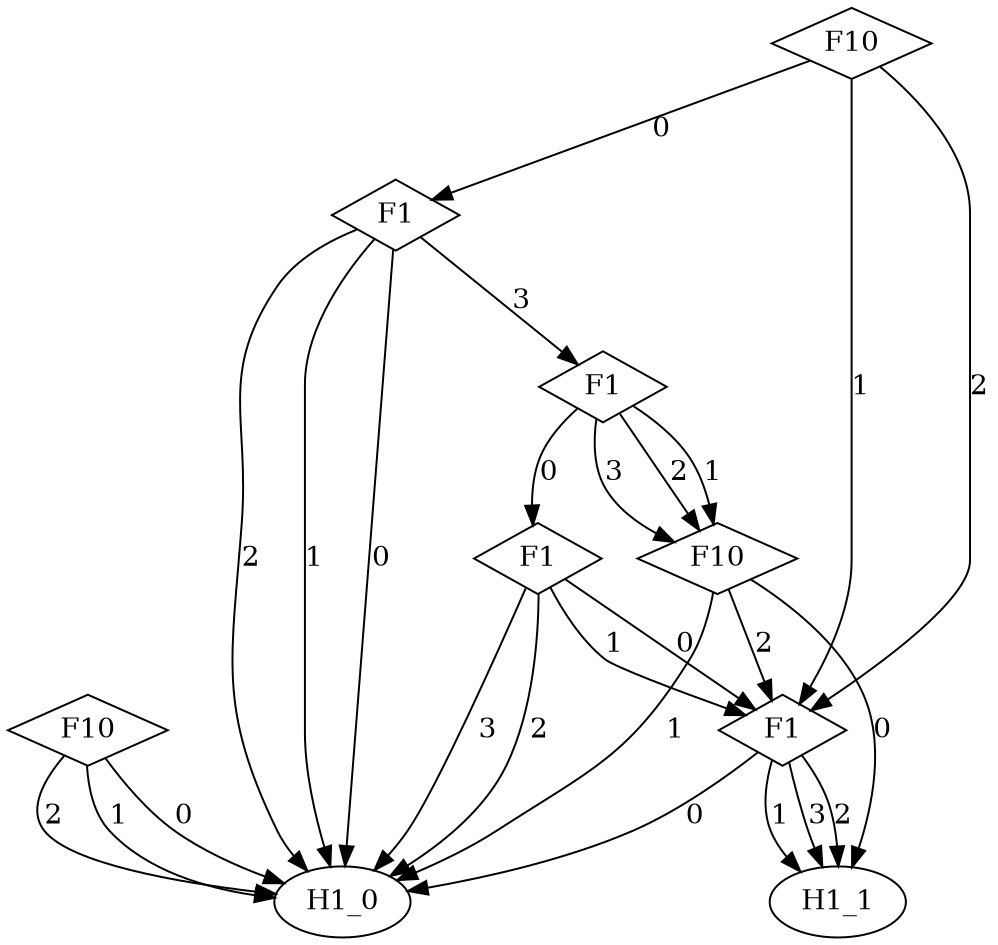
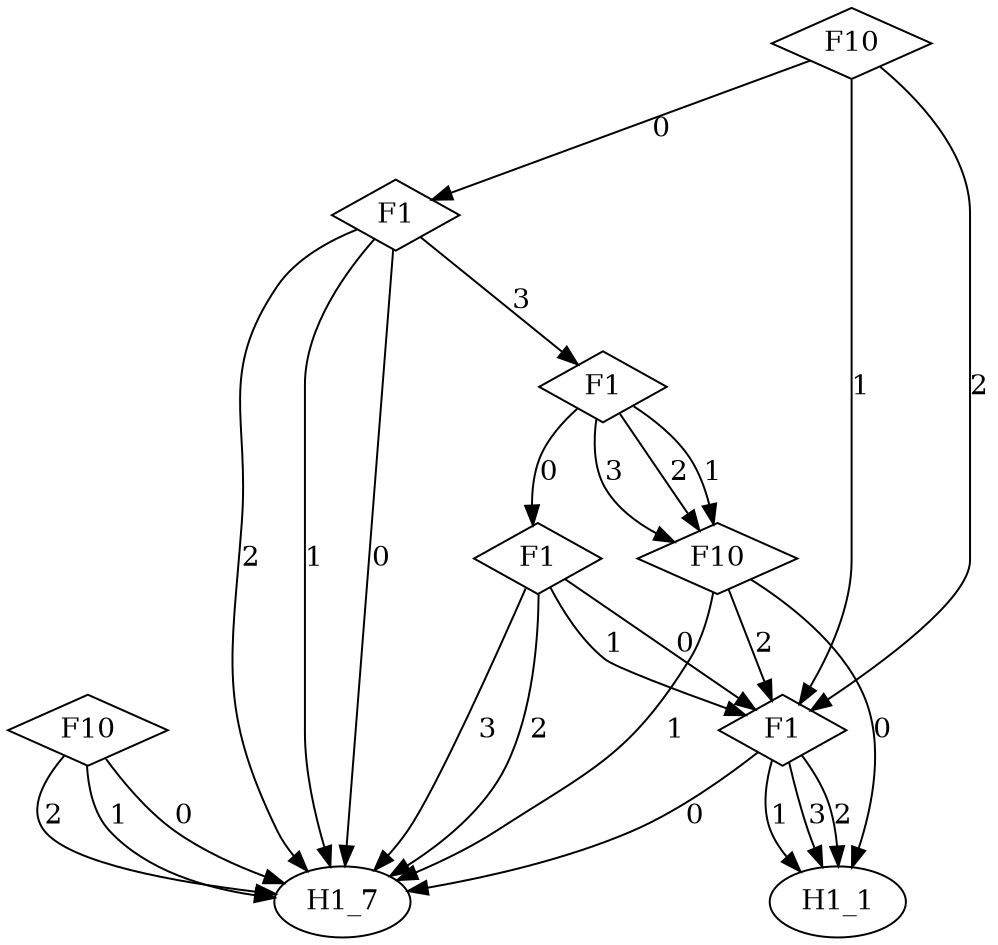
  digraph {
    node [shape=diamond]
    n1 [label=H1_1 shape=""]
-   n2 [label=H1_0 shape=""]
+   n2 [label=H1_7 shape=""]
    n3 [label=F1]
    n4 [label=F1]
    n5 [label=F10]
    n6 [label=F1]
    n7 [label=F10]
    n8 [label=F1]
    n9 [label=F10]
    n3 -> n1 [label=3]
    n3 -> n1 [label=2]
    n3 -> n1 [label=1]
    n3 -> n2 [label=0]
    n4 -> n2 [label=3]
    n4 -> n2 [label=2]
    n4 -> n3 [label=1]
    n4 -> n3 [label=0]
    n5 -> n1 [label=0]
    n5 -> n2 [label=1]
    n5 -> n3 [label=2]
    n6 -> n4 [label=0]
    n6 -> n5 [label=3]
    n6 -> n5 [label=2]
    n6 -> n5 [label=1]
    n7 -> n2 [label=2]
    n7 -> n2 [label=1]
    n7 -> n2 [label=0]
    n8 -> n2 [label=2]
    n8 -> n2 [label=1]
    n8 -> n2 [label=0]
    n8 -> n6 [label=3]
    n9 -> n3 [label=2]
    n9 -> n3 [label=1]
    n9 -> n8 [label=0]
  }
